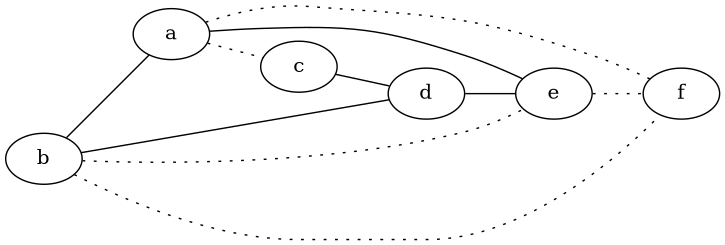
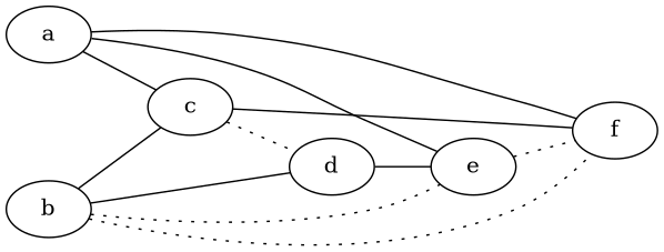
  graph {
    rankdir=LR
    a
    c
    e
    f
    d
    b
-   a -- c [style=dotted]
+   a -- c
    a -- e
-   a -- f [style=dotted]
-   c -- d [style=solid]
+   a -- f
+   c -- f
+   c -- d [style=dotted]
    e -- f [style=dotted]
    d -- e
-   b -- a
+   b -- c
    b -- e [style=dotted]
    b -- f [style=dotted]
    b -- d
  }
